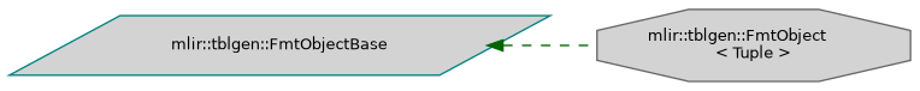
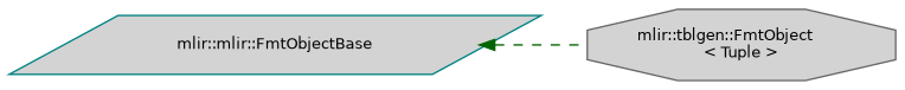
  digraph {
    rankdir=LR
    node [fillcolor=lightgrey fontname=Helvetica fontsize=10 style=filled]
    n1 [color=gray40 fontcolor=black height=0.2 label="mlir::tblgen::FmtObject\l\< Tuple \>" shape=octagon width=0.4]
-   n2 [color=teal height=0.2 label="mlir::tblgen::FmtObjectBase" shape=parallelogram width=0.4]
+   n2 [color=teal height=0.2 label="mlir::mlir::FmtObjectBase" shape=parallelogram width=0.4]
    n2 -> n1 [color=darkgreen dir=back fontname=Helvetica fontsize=10 labelfontname=Helvetica labelfontsize=10 style=dashed]
  }
